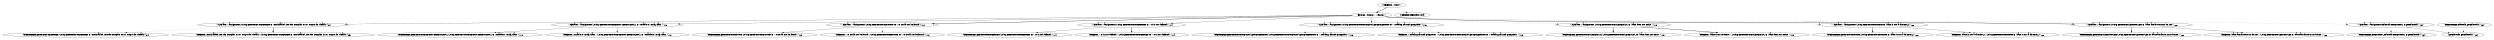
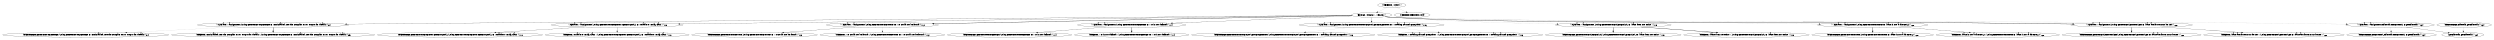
  digraph {
    edge [style=dotted]
    n1 [label=<(METHOD,&lt;clinit&gt;)>]
    n2 [label=<(BLOCK,&lt;empty&gt;,&lt;empty&gt;)>]
    n3 [label=<(METHOD_RETURN,void)>]
    n4 [label=<(&lt;operator&gt;.assignment,String ERROR_RMIC_FAILED = &quot;Rmic failed; see the compiler error output for details.&quot;)<SUB>84</SUB>>]
    n5 [label=<(&lt;operator&gt;.assignment,String ERROR_UNABLE_TO_VERIFY_CLASS = &quot;Unable to verify class &quot;)<SUB>110</SUB>>]
    n6 [label=<(&lt;operator&gt;.assignment,String ERROR_NOT_FOUND = &quot;. It could not be found.&quot;)<SUB>112</SUB>>]
    n7 [label=<(&lt;operator&gt;.assignment,String ERROR_NOT_DEFINED = &quot;. It is not defined.&quot;)<SUB>114</SUB>>]
    n8 [label=<(&lt;operator&gt;.assignment,String ERROR_LOADING_CAUSED_EXCEPTION = &quot;. Loading caused Exception: &quot;)<SUB>116</SUB>>]
    n9 [label=<(&lt;operator&gt;.assignment,String ERROR_NO_BASE_EXISTS = &quot;base does not exist: &quot;)<SUB>118</SUB>>]
    n10 [label=<(&lt;operator&gt;.assignment,String ERROR_NOT_A_DIR = &quot;base is not a directory:&quot;)<SUB>120</SUB>>]
    n11 [label=<(&lt;operator&gt;.assignment,String ERROR_BASE_NOT_SET = &quot;base attribute must be set!&quot;)<SUB>122</SUB>>]
    n12 [label=<(&lt;operator&gt;.assignment,FileUtils FILE_UTILS = getFileUtils())<SUB>124</SUB>>]
    n13 [label=<(IDENTIFIER,ERROR_RMIC_FAILED,String ERROR_RMIC_FAILED = &quot;Rmic failed; see the compiler error output for details.&quot;)<SUB>84</SUB>>]
    n14 [label=<(LITERAL,&quot;Rmic failed; see the compiler error output for details.&quot;,String ERROR_RMIC_FAILED = &quot;Rmic failed; see the compiler error output for details.&quot;)<SUB>85</SUB>>]
    n15 [label=<(IDENTIFIER,ERROR_UNABLE_TO_VERIFY_CLASS,String ERROR_UNABLE_TO_VERIFY_CLASS = &quot;Unable to verify class &quot;)<SUB>110</SUB>>]
    n16 [label=<(LITERAL,&quot;Unable to verify class &quot;,String ERROR_UNABLE_TO_VERIFY_CLASS = &quot;Unable to verify class &quot;)<SUB>110</SUB>>]
    n17 [label=<(IDENTIFIER,ERROR_NOT_FOUND,String ERROR_NOT_FOUND = &quot;. It could not be found.&quot;)<SUB>112</SUB>>]
    n18 [label=<(LITERAL,&quot;. It could not be found.&quot;,String ERROR_NOT_FOUND = &quot;. It could not be found.&quot;)<SUB>112</SUB>>]
    n19 [label=<(IDENTIFIER,ERROR_NOT_DEFINED,String ERROR_NOT_DEFINED = &quot;. It is not defined.&quot;)<SUB>114</SUB>>]
    n20 [label=<(LITERAL,&quot;. It is not defined.&quot;,String ERROR_NOT_DEFINED = &quot;. It is not defined.&quot;)<SUB>114</SUB>>]
    n21 [label=<(IDENTIFIER,ERROR_LOADING_CAUSED_EXCEPTION,String ERROR_LOADING_CAUSED_EXCEPTION = &quot;. Loading caused Exception: &quot;)<SUB>116</SUB>>]
    n22 [label=<(LITERAL,&quot;. Loading caused Exception: &quot;,String ERROR_LOADING_CAUSED_EXCEPTION = &quot;. Loading caused Exception: &quot;)<SUB>116</SUB>>]
    n23 [label=<(IDENTIFIER,ERROR_NO_BASE_EXISTS,String ERROR_NO_BASE_EXISTS = &quot;base does not exist: &quot;)<SUB>118</SUB>>]
    n24 [label=<(LITERAL,&quot;base does not exist: &quot;,String ERROR_NO_BASE_EXISTS = &quot;base does not exist: &quot;)<SUB>118</SUB>>]
    n25 [label=<(IDENTIFIER,ERROR_NOT_A_DIR,String ERROR_NOT_A_DIR = &quot;base is not a directory:&quot;)<SUB>120</SUB>>]
    n26 [label=<(LITERAL,&quot;base is not a directory:&quot;,String ERROR_NOT_A_DIR = &quot;base is not a directory:&quot;)<SUB>120</SUB>>]
    n27 [label=<(IDENTIFIER,ERROR_BASE_NOT_SET,String ERROR_BASE_NOT_SET = &quot;base attribute must be set!&quot;)<SUB>122</SUB>>]
    n28 [label=<(LITERAL,&quot;base attribute must be set!&quot;,String ERROR_BASE_NOT_SET = &quot;base attribute must be set!&quot;)<SUB>122</SUB>>]
    n29 [label=<(IDENTIFIER,FILE_UTILS,FileUtils FILE_UTILS = getFileUtils())<SUB>124</SUB>>]
    n30 [label=<(getFileUtils,getFileUtils())<SUB>124</SUB>>]
    n31 [label=<(IDENTIFIER,FileUtils,getFileUtils())<SUB>124</SUB>>]
-   n1 -> n2 [style=bold]
+   n1 -> n2
    n1 -> n3
    n2 -> n4 [style=solid]
    n2 -> n5 [style=solid]
    n2 -> n6 [style=bold]
    n2 -> n7 [style=solid]
    n2 -> n8 [style=solid]
    n2 -> n9
    n2 -> n10
    n2 -> n11 [style=bold]
    n2 -> n12
    n4 -> n13
    n4 -> n14 [style=bold]
    n5 -> n15 [style=solid]
    n5 -> n16 [style=solid]
    n6 -> n17 [style=solid]
    n6 -> n18
    n7 -> n19 [style=solid]
    n7 -> n20 [style=bold]
    n8 -> n21
    n8 -> n22
    n9 -> n23 [style=bold]
    n9 -> n24 [style=bold]
    n10 -> n25 [style=bold]
    n10 -> n26 [style=solid]
    n11 -> n27 [style=bold]
    n11 -> n28 [style=solid]
    n12 -> n29
    n12 -> n30 [style=solid]
    n31 -> n30
  }
